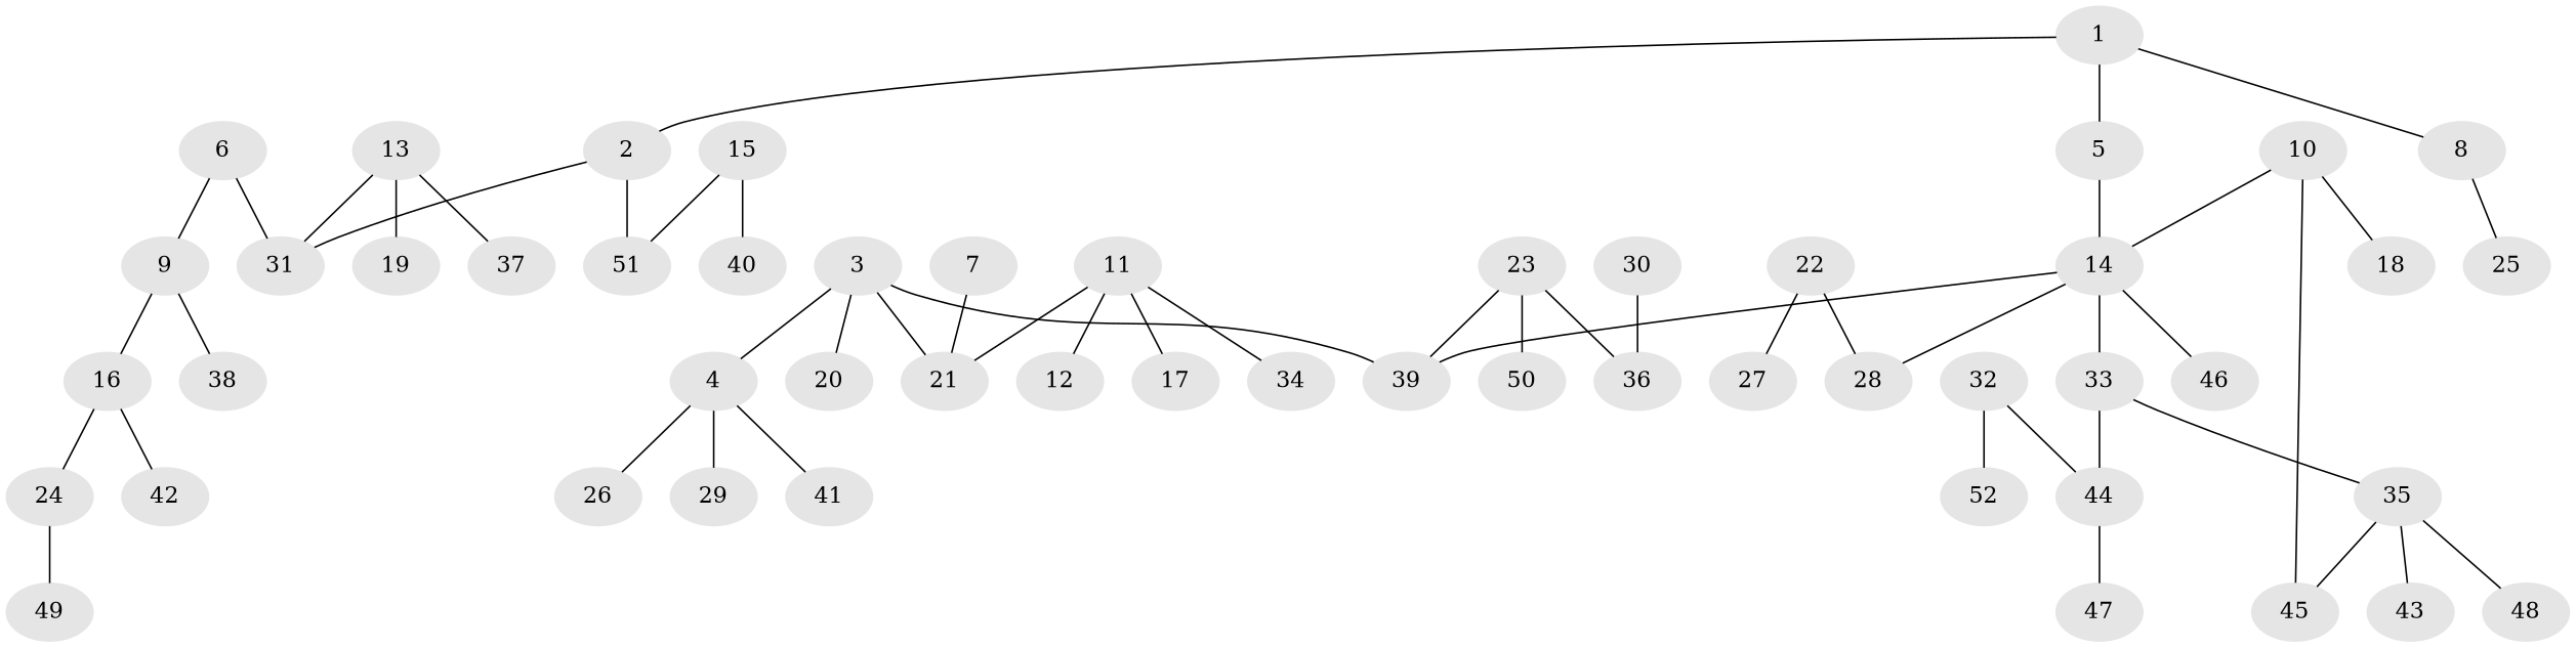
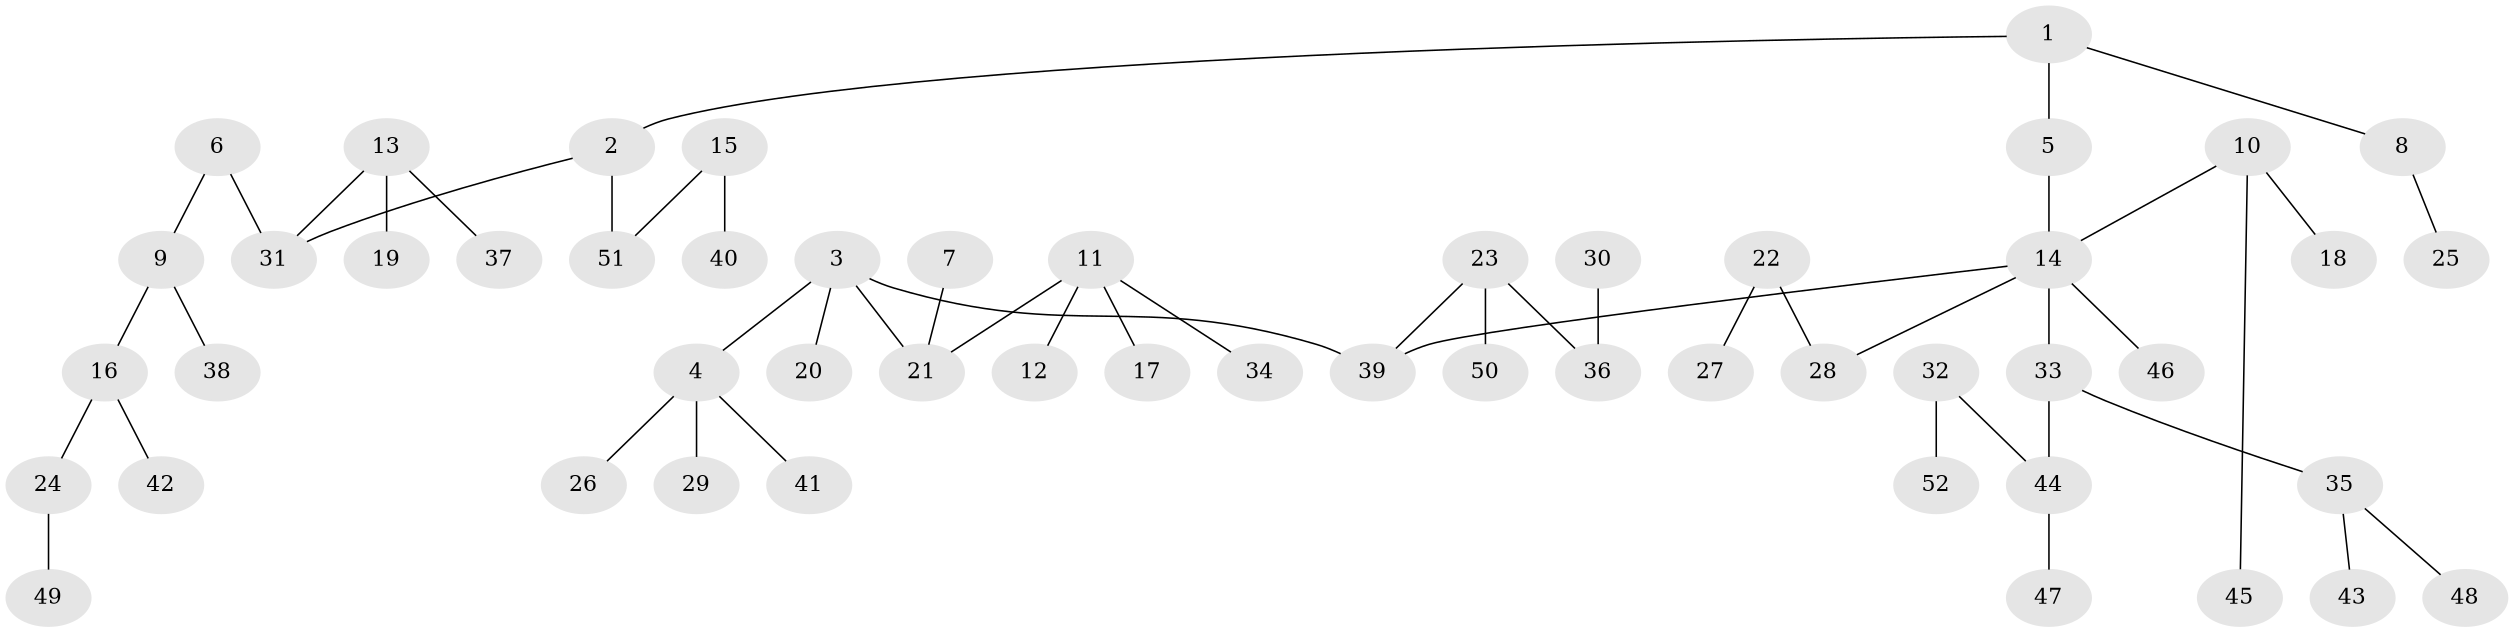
  graph {
    node [color=gray90 style=filled]
    edge [weight=1.0]
    1
    2
    5
    8
    31
    51
    14
    25
    3
    4
    20
    21
    39
    26
    29
    41
    28
    33
    46
    6
    9
    16
    38
    7
    24
    42
    10
    18
    45
    11
    12
    17
    34
    13
    19
    37
    44
    35
    15
    40
    49
    22
    27
    23
    36
    50
    30
    32
    52
    47
    43
    48
    1 -- 2
    1 -- 5
    1 -- 8
    2 -- 31
    2 -- 51
    5 -- 14
    8 -- 25
    14 -- 39
    14 -- 28
    14 -- 33
    14 -- 46
    3 -- 4
    3 -- 20
    3 -- 21
    3 -- 39
    4 -- 26
    4 -- 29
    4 -- 41
    33 -- 44
    33 -- 35
    6 -- 31
    6 -- 9
    9 -- 16
    9 -- 38
    16 -- 24
    16 -- 42
    7 -- 21
    24 -- 49
    10 -- 14
    10 -- 18
    10 -- 45
    11 -- 21
    11 -- 12
    11 -- 17
    11 -- 34
    13 -- 31
    13 -- 19
    13 -- 37
    44 -- 47
-   35 -- 45
    35 -- 43
    35 -- 48
    15 -- 51
    15 -- 40
    22 -- 28
    22 -- 27
    23 -- 39
    23 -- 36
    23 -- 50
    30 -- 36
    32 -- 44
    32 -- 52
  }
